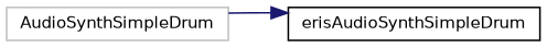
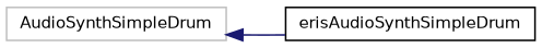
  digraph {
    rankdir=LR
    node [fillcolor=white fontname=Helvetica fontsize=10 shape=record style=filled]
    n1 [color=grey75 height=0.2 label=AudioSynthSimpleDrum width=0.4]
    n2 [color=black height=0.2 label=erisAudioSynthSimpleDrum width=0.4]
-   n2 -> n1 [color=midnightblue dir=back fontname=Helvetica fontsize=10 labelfontname=Helvetica labelfontsize=10 style=solid]
+   n1 -> n2 [color=midnightblue dir=back fontname=Helvetica fontsize=10 labelfontname=Helvetica labelfontsize=10 style=solid]
  }
